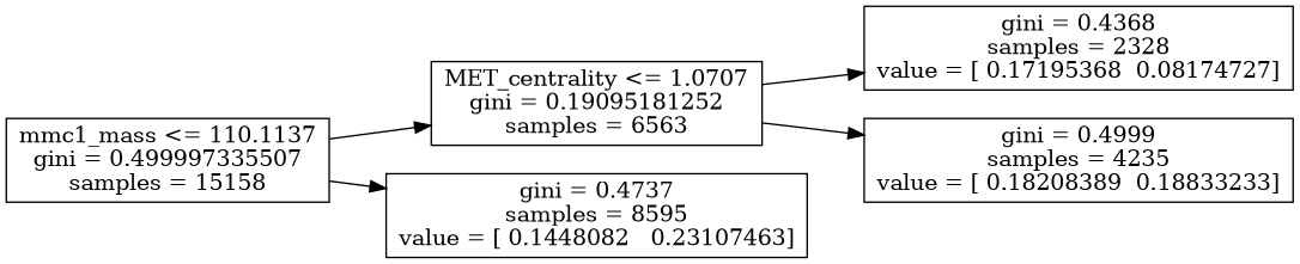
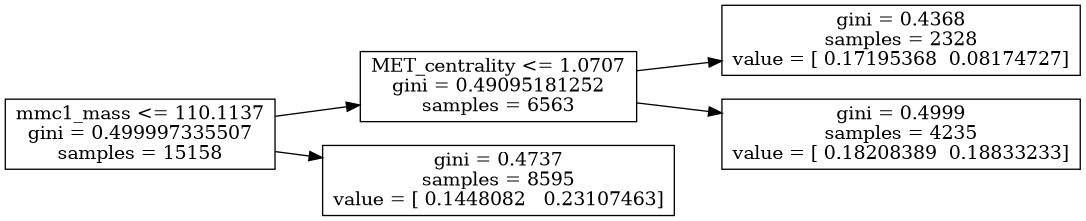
  digraph {
    rankdir=LR
    node [shape=box]
    n1 [label="mmc1_mass <= 110.1137\ngini = 0.499997335507\nsamples = 15158"]
-   n2 [label="MET_centrality <= 1.0707\ngini = 0.19095181252\nsamples = 6563"]
+   n2 [label="MET_centrality <= 1.0707\ngini = 0.49095181252\nsamples = 6563"]
    n3 [label="gini = 0.4737\nsamples = 8595\nvalue = [ 0.1448082   0.23107463]"]
    n4 [label="gini = 0.4368\nsamples = 2328\nvalue = [ 0.17195368  0.08174727]"]
    n5 [label="gini = 0.4999\nsamples = 4235\nvalue = [ 0.18208389  0.18833233]"]
    n1 -> n2
    n1 -> n3
    n2 -> n4
    n2 -> n5
  }
